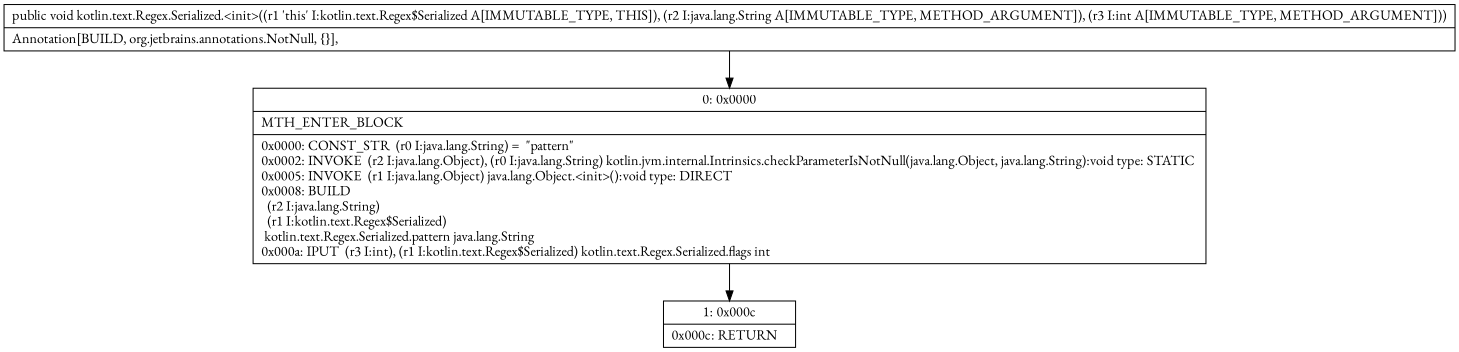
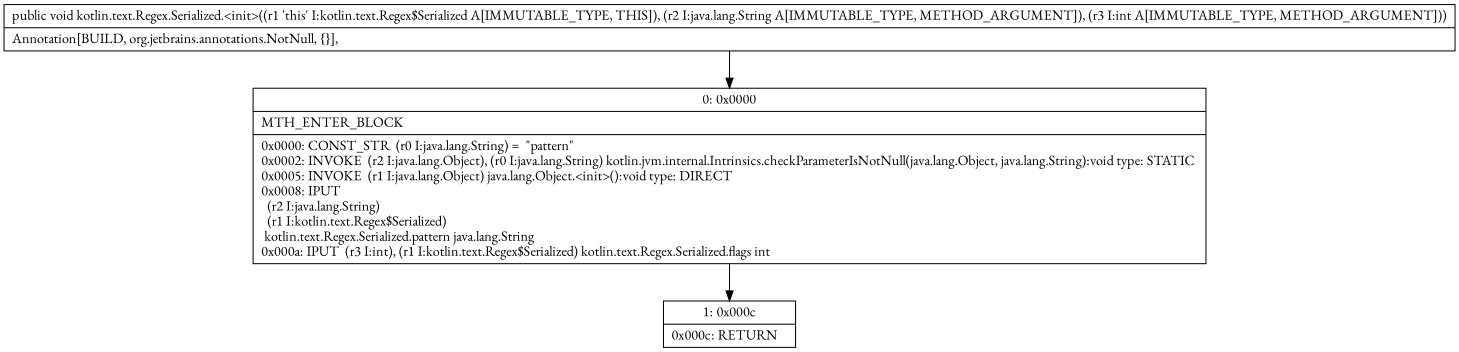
  digraph {
    fontname="EB Garamond"
    node [shape=record fontname="EB Garamond"]
    edge [fontname="EB Garamond"]
-   n1 [label="{0\:\ 0x0000|MTH_ENTER_BLOCK\l|0x0000: CONST_STR  (r0 I:java.lang.String) =  \"pattern\" \l0x0002: INVOKE  (r2 I:java.lang.Object), (r0 I:java.lang.String) kotlin.jvm.internal.Intrinsics.checkParameterIsNotNull(java.lang.Object, java.lang.String):void type: STATIC \l0x0005: INVOKE  (r1 I:java.lang.Object) java.lang.Object.\<init\>():void type: DIRECT \l0x0008: BUILD  \l  (r2 I:java.lang.String)\l  (r1 I:kotlin.text.Regex$Serialized)\l kotlin.text.Regex.Serialized.pattern java.lang.String \l0x000a: IPUT  (r3 I:int), (r1 I:kotlin.text.Regex$Serialized) kotlin.text.Regex.Serialized.flags int \l}"]
+   n1 [label="{0\:\ 0x0000|MTH_ENTER_BLOCK\l|0x0000: CONST_STR  (r0 I:java.lang.String) =  \"pattern\" \l0x0002: INVOKE  (r2 I:java.lang.Object), (r0 I:java.lang.String) kotlin.jvm.internal.Intrinsics.checkParameterIsNotNull(java.lang.Object, java.lang.String):void type: STATIC \l0x0005: INVOKE  (r1 I:java.lang.Object) java.lang.Object.\<init\>():void type: DIRECT \l0x0008: IPUT  \l  (r2 I:java.lang.String)\l  (r1 I:kotlin.text.Regex$Serialized)\l kotlin.text.Regex.Serialized.pattern java.lang.String \l0x000a: IPUT  (r3 I:int), (r1 I:kotlin.text.Regex$Serialized) kotlin.text.Regex.Serialized.flags int \l}"]
    n2 [label="{1\:\ 0x000c|0x000c: RETURN   \l}"]
    n3 [label="{public void kotlin.text.Regex.Serialized.\<init\>((r1 'this' I:kotlin.text.Regex$Serialized A[IMMUTABLE_TYPE, THIS]), (r2 I:java.lang.String A[IMMUTABLE_TYPE, METHOD_ARGUMENT]), (r3 I:int A[IMMUTABLE_TYPE, METHOD_ARGUMENT]))  | Annotation[BUILD, org.jetbrains.annotations.NotNull, \{\}], \l}"]
    n1 -> n2
    n3 -> n1
  }
